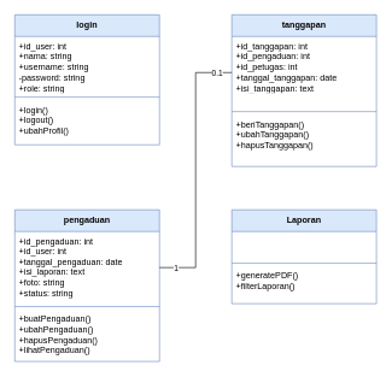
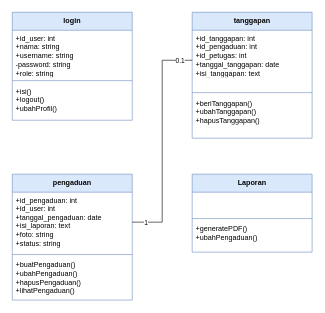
  <mxCell id="0" />
  <mxCell id="1" parent="0" />
  <mxCell id="2" value="login" style="swimlane;fontStyle=1;align=center;verticalAlign=top;childLayout=stackLayout;horizontal=1;startSize=30;horizontalStack=0;resizeParent=1;resizeParentMax=0;resizeLast=0;collapsible=1;marginBottom=0;whiteSpace=wrap;html=1;fillColor=#dae8fc;strokeColor=#6c8ebf;" parent="1" vertex="1"><mxGeometry x="20" y="20" width="200" height="180" as="geometry" /></mxCell>
  <mxCell id="3" value="&lt;div&gt;+id_user: int&amp;nbsp; &amp;nbsp;&amp;nbsp;&lt;/div&gt;&lt;div&gt;+nama: string&amp;nbsp; &amp;nbsp;&amp;nbsp;&lt;/div&gt;&lt;div&gt;+username: string&lt;/div&gt;&lt;div&gt;-password: string&lt;/div&gt;&lt;div&gt;+role: string&lt;/div&gt;" style="text;strokeColor=none;fillColor=none;align=left;verticalAlign=top;spacingLeft=4;spacingRight=4;overflow=hidden;rotatable=0;points=[[0,0.5],[1,0.5]];portConstraint=eastwest;whiteSpace=wrap;html=1;" parent="2" vertex="1"><mxGeometry y="30" width="200" height="80" as="geometry" /></mxCell>
  <mxCell id="4" value="" style="line;strokeWidth=1;fillColor=none;align=left;verticalAlign=middle;spacingTop=-1;spacingLeft=3;spacingRight=3;rotatable=0;labelPosition=right;points=[];portConstraint=eastwest;strokeColor=inherit;" parent="2" vertex="1"><mxGeometry y="110" width="200" height="8" as="geometry" /></mxCell>
- <mxCell id="5" value="&lt;div&gt;+login()&amp;nbsp;&amp;nbsp;&lt;/div&gt;&lt;div&gt;&lt;span style=&quot;background-color: transparent; color: light-dark(rgb(0, 0, 0), rgb(255, 255, 255));&quot;&gt;+logout()&lt;/span&gt;&lt;/div&gt;&lt;div&gt;&lt;span style=&quot;background-color: transparent; color: light-dark(rgb(0, 0, 0), rgb(255, 255, 255));&quot;&gt;+ubahProfil()&lt;/span&gt;&lt;/div&gt;" style="text;strokeColor=none;fillColor=none;align=left;verticalAlign=top;spacingLeft=4;spacingRight=4;overflow=hidden;rotatable=0;points=[[0,0.5],[1,0.5]];portConstraint=eastwest;whiteSpace=wrap;html=1;" parent="2" vertex="1"><mxGeometry y="118" width="200" height="62" as="geometry" /></mxCell>
+ <mxCell id="5" value="&lt;div&gt;+isi()&amp;nbsp;&amp;nbsp;&lt;/div&gt;&lt;div&gt;&lt;span style=&quot;background-color: transparent; color: light-dark(rgb(0, 0, 0), rgb(255, 255, 255));&quot;&gt;+logout()&lt;/span&gt;&lt;/div&gt;&lt;div&gt;&lt;span style=&quot;background-color: transparent; color: light-dark(rgb(0, 0, 0), rgb(255, 255, 255));&quot;&gt;+ubahProfil()&lt;/span&gt;&lt;/div&gt;" style="text;strokeColor=none;fillColor=none;align=left;verticalAlign=top;spacingLeft=4;spacingRight=4;overflow=hidden;rotatable=0;points=[[0,0.5],[1,0.5]];portConstraint=eastwest;whiteSpace=wrap;html=1;" parent="2" vertex="1"><mxGeometry y="118" width="200" height="62" as="geometry" /></mxCell>
  <mxCell id="6" value="pengaduan" style="swimlane;fontStyle=1;align=center;verticalAlign=top;childLayout=stackLayout;horizontal=1;startSize=30;horizontalStack=0;resizeParent=1;resizeParentMax=0;resizeLast=0;collapsible=1;marginBottom=0;whiteSpace=wrap;html=1;fillColor=#dae8fc;strokeColor=#6c8ebf;" parent="1" vertex="1"><mxGeometry x="20" y="290" width="200" height="210" as="geometry" /></mxCell>
  <mxCell id="7" value="&lt;div&gt;+id_pengaduan: int&amp;nbsp; &amp;nbsp; &amp;nbsp;&lt;/div&gt;&lt;div&gt;+id_user: int&amp;nbsp; &amp;nbsp; &amp;nbsp; &amp;nbsp; &amp;nbsp;&amp;nbsp;&lt;/div&gt;&lt;div&gt;+tanggal_pengaduan: date&amp;nbsp;&lt;/div&gt;&lt;div&gt;+isi_laporan: text&amp;nbsp; &amp;nbsp; &amp;nbsp;&lt;/div&gt;&lt;div&gt;+foto: string&amp;nbsp; &amp;nbsp; &amp;nbsp; &amp;nbsp; &amp;nbsp;&amp;nbsp;&lt;/div&gt;&lt;div&gt;+status: string&lt;/div&gt;" style="text;strokeColor=none;fillColor=none;align=left;verticalAlign=top;spacingLeft=4;spacingRight=4;overflow=hidden;rotatable=0;points=[[0,0.5],[1,0.5]];portConstraint=eastwest;whiteSpace=wrap;html=1;" parent="6" vertex="1"><mxGeometry y="30" width="200" height="100" as="geometry" /></mxCell>
  <mxCell id="8" value="" style="line;strokeWidth=1;fillColor=none;align=left;verticalAlign=middle;spacingTop=-1;spacingLeft=3;spacingRight=3;rotatable=0;labelPosition=right;points=[];portConstraint=eastwest;strokeColor=inherit;" parent="6" vertex="1"><mxGeometry y="130" width="200" height="8" as="geometry" /></mxCell>
  <mxCell id="9" value="&lt;div&gt;+buatPengaduan()&lt;/div&gt;&lt;div&gt;+ubahPengaduan()&lt;/div&gt;&lt;div&gt;+hapusPengaduan()&lt;/div&gt;&lt;div&gt;+lihatPengaduan()&lt;/div&gt;" style="text;strokeColor=none;fillColor=none;align=left;verticalAlign=top;spacingLeft=4;spacingRight=4;overflow=hidden;rotatable=0;points=[[0,0.5],[1,0.5]];portConstraint=eastwest;whiteSpace=wrap;html=1;" parent="6" vertex="1"><mxGeometry y="138" width="200" height="72" as="geometry" /></mxCell>
  <mxCell id="10" value="tanggapan" style="swimlane;fontStyle=1;align=center;verticalAlign=top;childLayout=stackLayout;horizontal=1;startSize=30;horizontalStack=0;resizeParent=1;resizeParentMax=0;resizeLast=0;collapsible=1;marginBottom=0;whiteSpace=wrap;html=1;fillColor=#dae8fc;strokeColor=#6c8ebf;" parent="1" vertex="1"><mxGeometry x="320" y="20" width="200" height="210" as="geometry" /></mxCell>
  <mxCell id="11" value="&lt;div&gt;+id_tanggapan: int&amp;nbsp; &amp;nbsp; &amp;nbsp;&lt;/div&gt;&lt;div&gt;+id_pengaduan: int&amp;nbsp; &amp;nbsp;&amp;nbsp;&lt;/div&gt;&lt;div&gt;+id_petugas: int&amp;nbsp; &amp;nbsp; &amp;nbsp; &amp;nbsp;&lt;/div&gt;&lt;div&gt;+tanggal_tanggapan: date&lt;/div&gt;&lt;div&gt;+isi_tanggapan: text&lt;/div&gt;" style="text;strokeColor=none;fillColor=none;align=left;verticalAlign=top;spacingLeft=4;spacingRight=4;overflow=hidden;rotatable=0;points=[[0,0.5],[1,0.5]];portConstraint=eastwest;whiteSpace=wrap;html=1;" parent="10" vertex="1"><mxGeometry y="30" width="200" height="100" as="geometry" /></mxCell>
  <mxCell id="12" value="" style="line;strokeWidth=1;fillColor=none;align=left;verticalAlign=middle;spacingTop=-1;spacingLeft=3;spacingRight=3;rotatable=0;labelPosition=right;points=[];portConstraint=eastwest;strokeColor=inherit;" parent="10" vertex="1"><mxGeometry y="130" width="200" height="8" as="geometry" /></mxCell>
  <mxCell id="13" value="&lt;div&gt;+beriTanggapan()&lt;/div&gt;&lt;div&gt;+ubahTanggapan()&lt;/div&gt;&lt;div&gt;&lt;span style=&quot;background-color: transparent; color: light-dark(rgb(0, 0, 0), rgb(255, 255, 255));&quot;&gt;+hapusTanggapan()&lt;/span&gt;&lt;/div&gt;" style="text;strokeColor=none;fillColor=none;align=left;verticalAlign=top;spacingLeft=4;spacingRight=4;overflow=hidden;rotatable=0;points=[[0,0.5],[1,0.5]];portConstraint=eastwest;whiteSpace=wrap;html=1;" parent="10" vertex="1"><mxGeometry y="138" width="200" height="72" as="geometry" /></mxCell>
  <mxCell id="14" value="Laporan" style="swimlane;fontStyle=1;align=center;verticalAlign=top;childLayout=stackLayout;horizontal=1;startSize=30;horizontalStack=0;resizeParent=1;resizeParentMax=0;resizeLast=0;collapsible=1;marginBottom=0;whiteSpace=wrap;html=1;fillColor=#dae8fc;strokeColor=#6c8ebf;" parent="1" vertex="1"><mxGeometry x="320" y="290" width="200" height="130" as="geometry" /></mxCell>
  <mxCell id="15" value="&lt;div&gt;&lt;br&gt;&lt;/div&gt;&lt;div&gt;&lt;br&gt;&lt;/div&gt;&lt;div&gt;&lt;br&gt;&lt;/div&gt;" style="text;strokeColor=none;fillColor=none;align=left;verticalAlign=top;spacingLeft=4;spacingRight=4;overflow=hidden;rotatable=0;points=[[0,0.5],[1,0.5]];portConstraint=eastwest;whiteSpace=wrap;html=1;" parent="14" vertex="1"><mxGeometry y="30" width="200" height="40" as="geometry" /></mxCell>
  <mxCell id="16" value="" style="line;strokeWidth=1;fillColor=none;align=left;verticalAlign=middle;spacingTop=-1;spacingLeft=3;spacingRight=3;rotatable=0;labelPosition=right;points=[];portConstraint=eastwest;strokeColor=inherit;" parent="14" vertex="1"><mxGeometry y="70" width="200" height="8" as="geometry" /></mxCell>
- <mxCell id="17" value="&lt;div&gt;+generatePDF()&lt;/div&gt;&lt;div&gt;+filterLaporan()&lt;/div&gt;" style="text;strokeColor=none;fillColor=none;align=left;verticalAlign=top;spacingLeft=4;spacingRight=4;overflow=hidden;rotatable=0;points=[[0,0.5],[1,0.5]];portConstraint=eastwest;whiteSpace=wrap;html=1;" parent="14" vertex="1"><mxGeometry y="78" width="200" height="52" as="geometry" /></mxCell>
+ <mxCell id="17" value="&lt;div&gt;+generatePDF()&lt;/div&gt;&lt;div&gt;+ubahPengaduan()&lt;/div&gt;" style="text;strokeColor=none;fillColor=none;align=left;verticalAlign=top;spacingLeft=4;spacingRight=4;overflow=hidden;rotatable=0;points=[[0,0.5],[1,0.5]];portConstraint=eastwest;whiteSpace=wrap;html=1;" parent="14" vertex="1"><mxGeometry y="78" width="200" height="52" as="geometry" /></mxCell>
  <mxCell id="18" style="edgeStyle=orthogonalEdgeStyle;rounded=0;orthogonalLoop=1;jettySize=auto;html=1;exitX=1;exitY=0.5;exitDx=0;exitDy=0;entryX=0;entryY=0.5;entryDx=0;entryDy=0;endArrow=none;startFill=0;" parent="1" source="7" target="11" edge="1"><mxGeometry relative="1" as="geometry" /></mxCell>
  <mxCell id="19" value="1" style="edgeLabel;html=1;align=center;verticalAlign=middle;resizable=0;points=[];" parent="18" vertex="1" connectable="0"><mxGeometry x="-0.879" relative="1" as="geometry"><mxPoint as="offset" /></mxGeometry></mxCell>
  <mxCell id="20" value="0.1" style="edgeLabel;html=1;align=center;verticalAlign=middle;resizable=0;points=[];" parent="18" vertex="1" connectable="0"><mxGeometry x="0.884" relative="1" as="geometry"><mxPoint as="offset" /></mxGeometry></mxCell>
